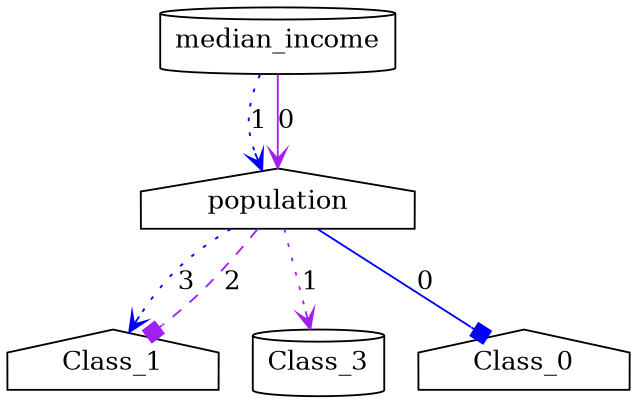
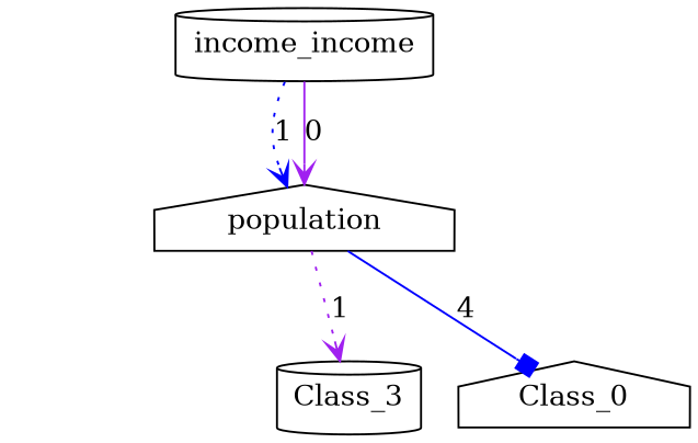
  digraph {
    node [shape=house]
    edge [arrowhead=vee color=blue style=dotted]
-   n1 [label=Class_1]
    n2 [label=Class_3 shape=cylinder]
    n3 [label=Class_0]
    n4 [label=population]
-   n5 [label=median_income shape=cylinder]
-   n4 -> n1 [label=3]
-   n4 -> n1 [arrowhead=box color=purple label=2 style=dashed]
+   n5 [label=income_income shape=cylinder]
    n4 -> n2 [color=purple label=1]
-   n4 -> n3 [arrowhead=box label=0 style=solid]
+   n4 -> n3 [arrowhead=box label=4 style=solid]
    n5 -> n4 [label=1]
    n5 -> n4 [color=purple label=0 style=solid]
  }
